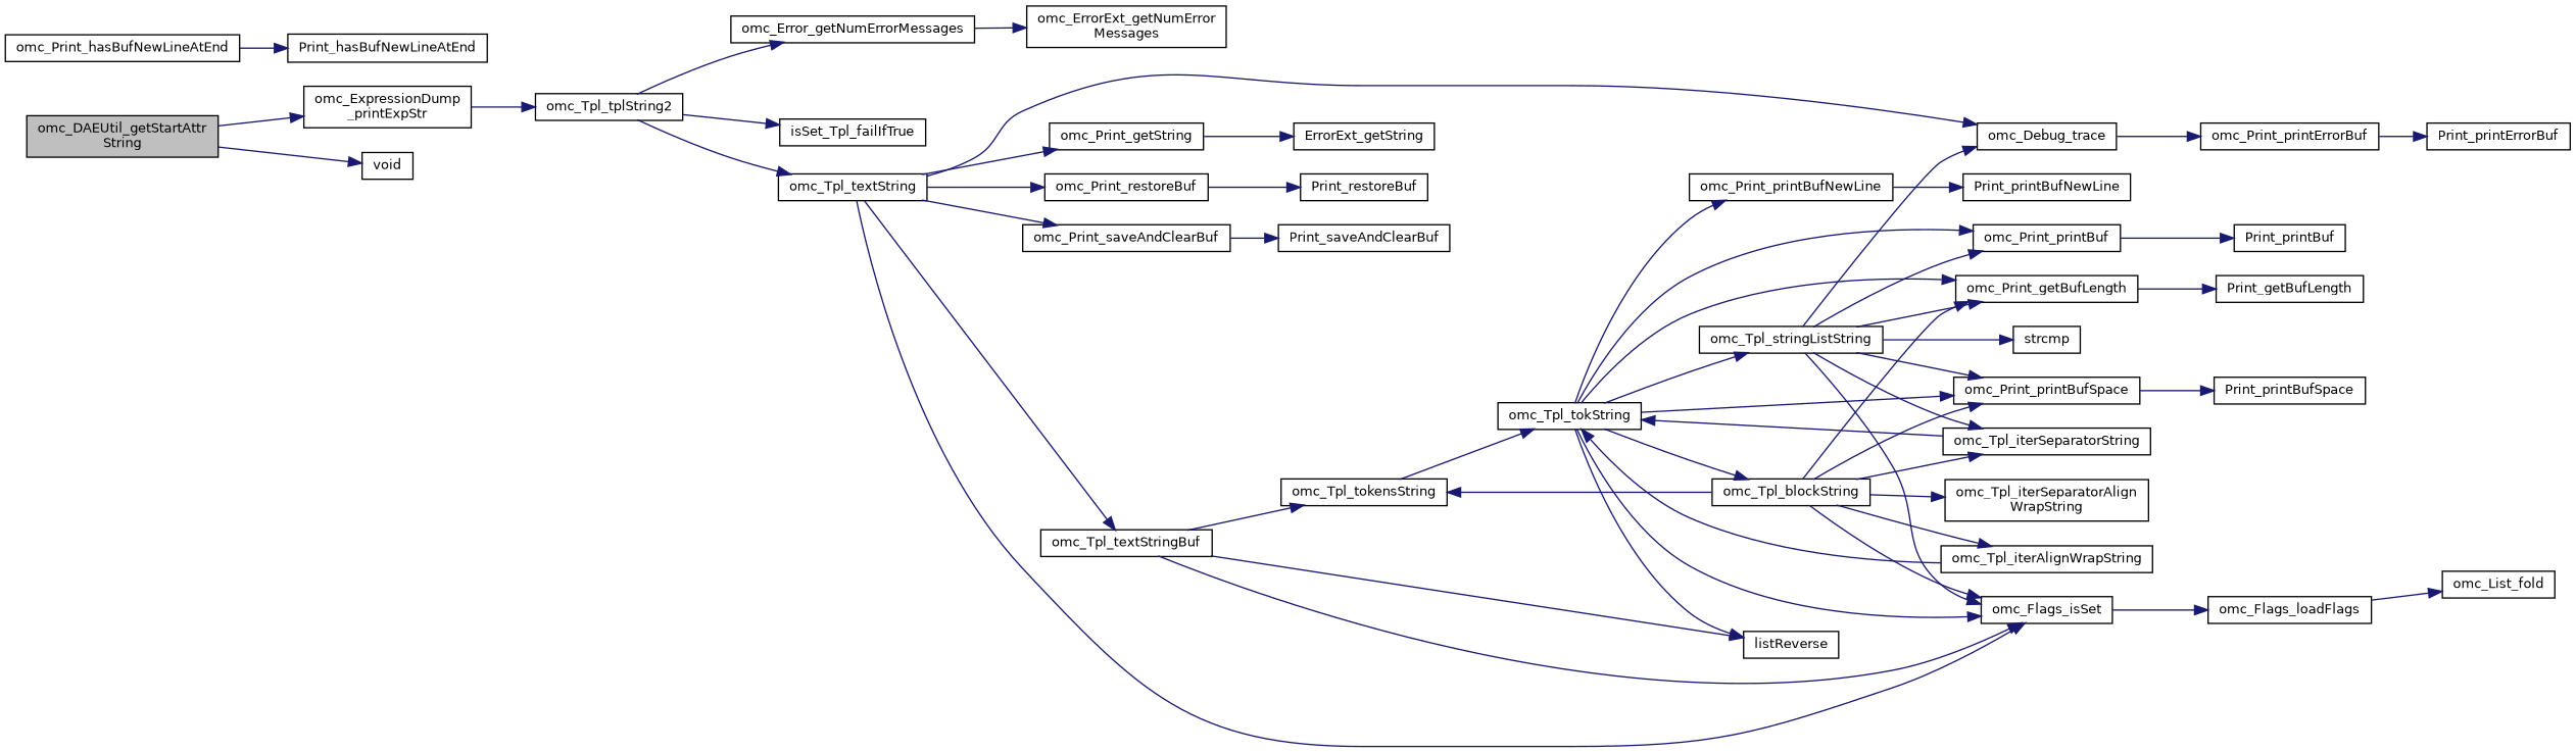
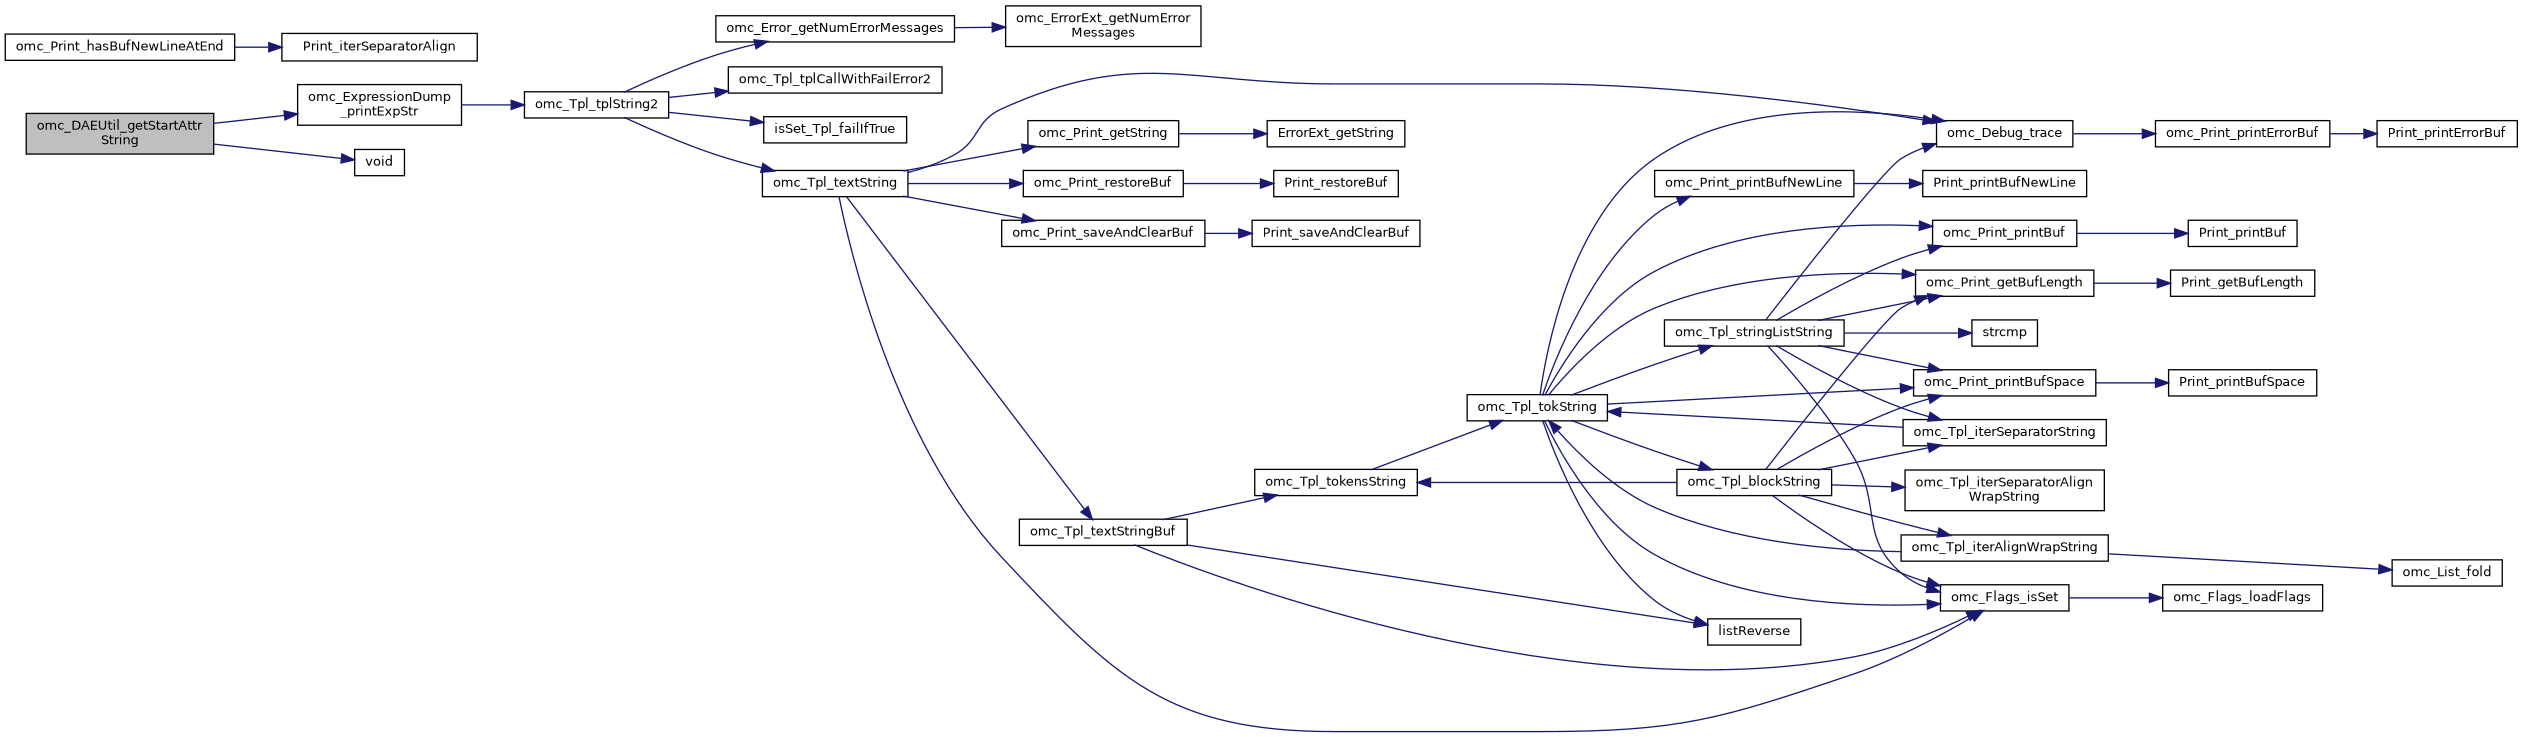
  digraph {
    rankdir=LR
    node [color=black fillcolor=white fontname=Helvetica fontsize=10 shape=record style=filled]
    edge [color=midnightblue fontname=Helvetica fontsize=10 labelfontname=Helvetica labelfontsize=10 style=solid]
    n1 [fillcolor=grey75 fontcolor=black height=0.2 label="omc_DAEUtil_getStartAttr\lString" width=0.4]
    n2 [height=0.2 label="omc_ExpressionDump\l_printExpStr" width=0.4]
    n3 [height=0.2 label=void width=0.4]
    n4 [height=0.2 label=omc_Tpl_tplString2 width=0.4]
    n5 [height=0.2 label=omc_Error_getNumErrorMessages width=0.4]
+   n6 [height=0.2 label=omc_Tpl_tplCallWithFailError2 width=0.4]
    n7 [height=0.2 label=isSet_Tpl_failIfTrue width=0.4]
    n8 [height=0.2 label=omc_Tpl_textString width=0.4]
    n9 [height=0.2 label="omc_ErrorExt_getNumError\lMessages" width=0.4]
    n10 [height=0.2 label=omc_Print_saveAndClearBuf width=0.4]
    n11 [height=0.2 label=omc_Tpl_textStringBuf width=0.4]
    n12 [height=0.2 label=omc_Flags_isSet width=0.4]
    n13 [height=0.2 label=omc_Debug_trace width=0.4]
    n14 [height=0.2 label=omc_Print_getString width=0.4]
    n15 [height=0.2 label=omc_Print_restoreBuf width=0.4]
    n16 [height=0.2 label=Print_saveAndClearBuf width=0.4]
    n17 [height=0.2 label=omc_Tpl_tokensString width=0.4]
    n18 [height=0.2 label=listReverse width=0.4]
    n19 [height=0.2 label=omc_Flags_loadFlags width=0.4]
    n20 [height=0.2 label=omc_Print_printErrorBuf width=0.4]
    n21 [height=0.2 label=ErrorExt_getString width=0.4]
    n22 [height=0.2 label=Print_restoreBuf width=0.4]
    n23 [height=0.2 label=omc_Tpl_tokString width=0.4]
    n24 [height=0.2 label=omc_Print_printBufNewLine width=0.4]
    n25 [height=0.2 label=omc_Print_getBufLength width=0.4]
    n26 [height=0.2 label=omc_Print_printBufSpace width=0.4]
    n27 [height=0.2 label=omc_Print_printBuf width=0.4]
    n28 [height=0.2 label=omc_Tpl_stringListString width=0.4]
    n29 [height=0.2 label=omc_Tpl_blockString width=0.4]
    n30 [height=0.2 label=Print_printBufNewLine width=0.4]
    n31 [height=0.2 label=Print_getBufLength width=0.4]
    n32 [height=0.2 label=Print_printBufSpace width=0.4]
    n33 [height=0.2 label=Print_printBuf width=0.4]
    n34 [height=0.2 label=strcmp width=0.4]
    n35 [height=0.2 label=omc_Tpl_iterSeparatorString width=0.4]
    n36 [height=0.2 label="omc_Tpl_iterSeparatorAlign\lWrapString" width=0.4]
    n37 [height=0.2 label=omc_Tpl_iterAlignWrapString width=0.4]
    n38 [height=0.2 label=omc_Print_hasBufNewLineAtEnd width=0.4]
-   n39 [height=0.2 label=Print_hasBufNewLineAtEnd width=0.4]
+   n39 [height=0.2 label=Print_iterSeparatorAlign width=0.4]
    n40 [height=0.2 label=omc_List_fold width=0.4]
    n41 [height=0.2 label=Print_printErrorBuf width=0.4]
    n1 -> n2
    n1 -> n3
    n2 -> n4
    n4 -> n5
+   n4 -> n6
    n4 -> n7
    n4 -> n8
    n5 -> n9
    n8 -> n10
    n8 -> n11
    n8 -> n12
    n8 -> n13
    n8 -> n14
    n8 -> n15
    n10 -> n16
    n11 -> n12
    n11 -> n17
    n11 -> n18
    n12 -> n19
    n13 -> n20
    n14 -> n21
    n15 -> n22
    n17 -> n23
-   n19 -> n40
+   n37 -> n40
    n20 -> n41
    n23 -> n12
+   n23 -> n13
    n23 -> n18
    n23 -> n24
    n23 -> n25
    n23 -> n26
    n23 -> n27
    n23 -> n28
    n23 -> n29
    n24 -> n30
    n25 -> n31
    n26 -> n32
    n27 -> n33
    n28 -> n12
    n28 -> n13
    n28 -> n25
    n28 -> n26
    n28 -> n27
    n28 -> n34
    n28 -> n35
    n29 -> n12
    n29 -> n17
    n29 -> n25
    n29 -> n26
    n29 -> n35
    n29 -> n36
    n29 -> n37
    n35 -> n23
    n37 -> n23
    n38 -> n39
  }
